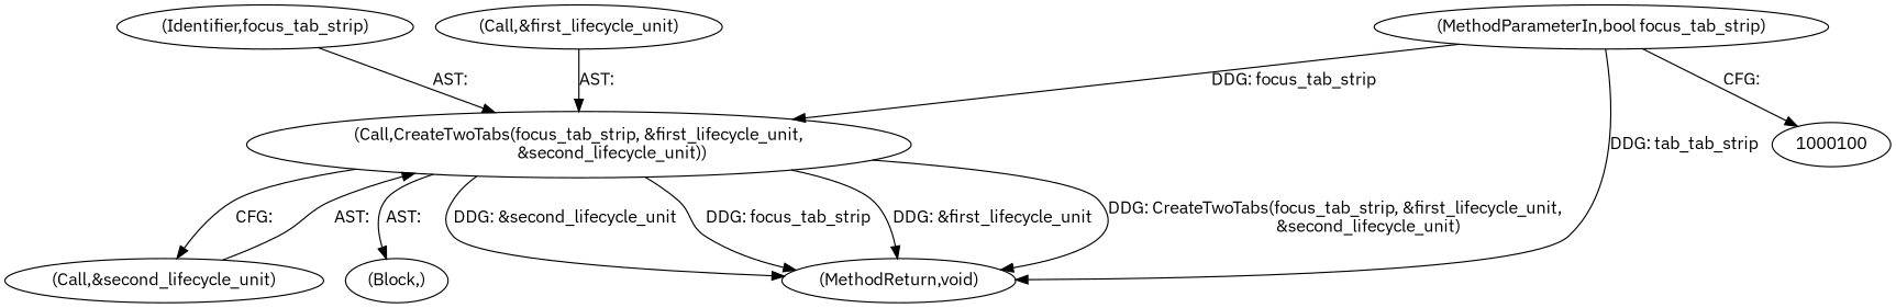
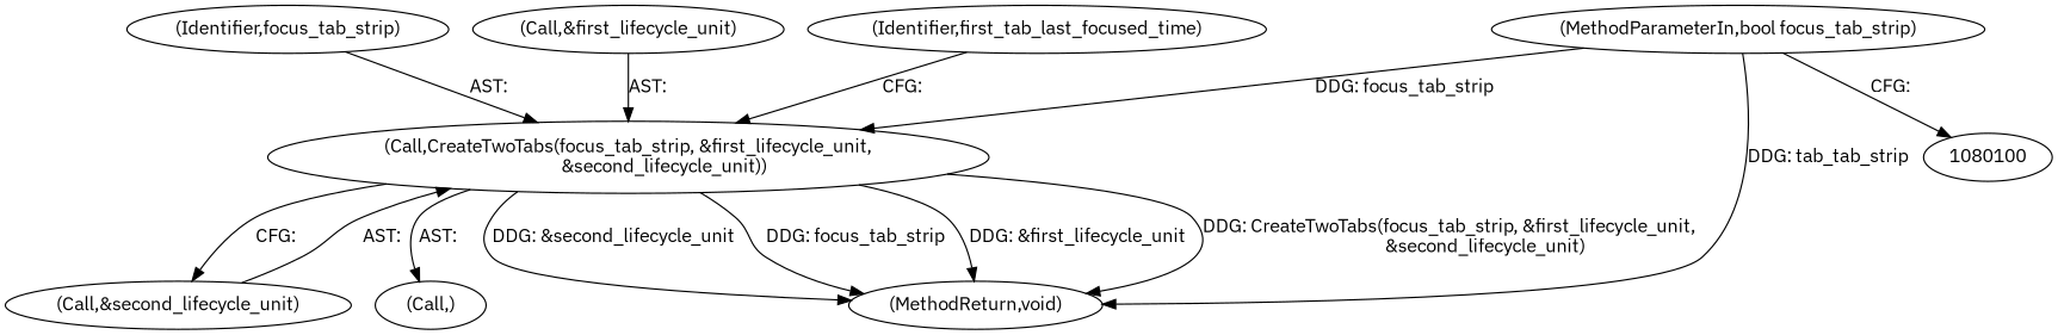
  digraph {
    fontname="IBM Plex Sans"
    node [fontname="IBM Plex Sans"]
    edge [fontname="IBM Plex Sans"]
    n1 [label="(Call,CreateTwoTabs(focus_tab_strip, &first_lifecycle_unit,\n                  &second_lifecycle_unit))"]
    n2 [label="(Call,&second_lifecycle_unit)"]
-   n3 [label="(Block,)"]
+   n3 [label="(Call,)"]
    n4 [label="(MethodReturn,void)"]
    n5 [label="(MethodParameterIn,bool focus_tab_strip)"]
-   1000100
+   1000100 [label=1080100]
    n7 [label="(Identifier,focus_tab_strip)"]
    n8 [label="(Call,&first_lifecycle_unit)"]
+   n9 [label="(Identifier,first_tab_last_focused_time)"]
    n1 -> n2 [label="CFG: "]
    n1 -> n3 [label="AST: "]
    n1 -> n4 [label="DDG: &second_lifecycle_unit"]
    n1 -> n4 [label="DDG: focus_tab_strip"]
    n1 -> n4 [label="DDG: &first_lifecycle_unit"]
    n1 -> n4 [label="DDG: CreateTwoTabs(focus_tab_strip, &first_lifecycle_unit,\n                  &second_lifecycle_unit)"]
    n2 -> n1 [label="AST: "]
    n5 -> n1 [label="DDG: focus_tab_strip"]
    n5 -> n4 [label="DDG: tab_tab_strip"]
    n5 -> 1000100 [label="CFG: "]
    n7 -> n1 [label="AST: "]
    n8 -> n1 [label="AST: "]
+   n9 -> n1 [label="CFG: "]
  }
